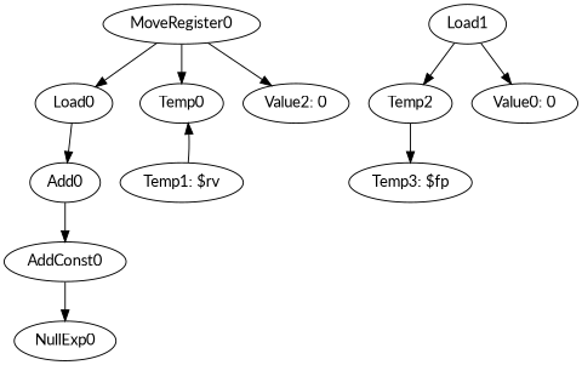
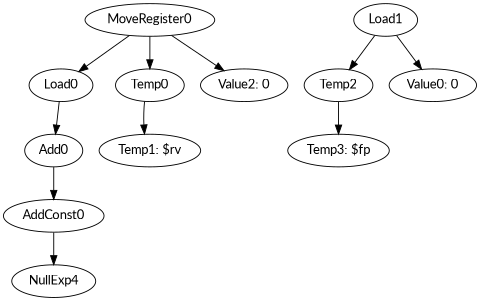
  digraph {
    fontname=Lato
    ordering=out
    node [fontname=Lato]
    edge [fontname=Lato]
    Load0
    Add0
    AddConst0
-   NullExp0
+   NullExp0 [label=NullExp4]
    Load1
    Temp2
    "Value0: 0"
    "Temp3: $fp"
    Temp0
    "Temp1: $rv"
    MoveRegister0
    "Value2: 0"
    Load0 -> Add0
    Add0 -> AddConst0
    AddConst0 -> NullExp0
    Load1 -> Temp2
    Load1 -> "Value0: 0"
    Temp2 -> "Temp3: $fp"
-   "Temp1: $rv" -> Temp0
+   Temp0 -> "Temp1: $rv"
    MoveRegister0 -> Load0
    MoveRegister0 -> Temp0
    MoveRegister0 -> "Value2: 0"
  }
